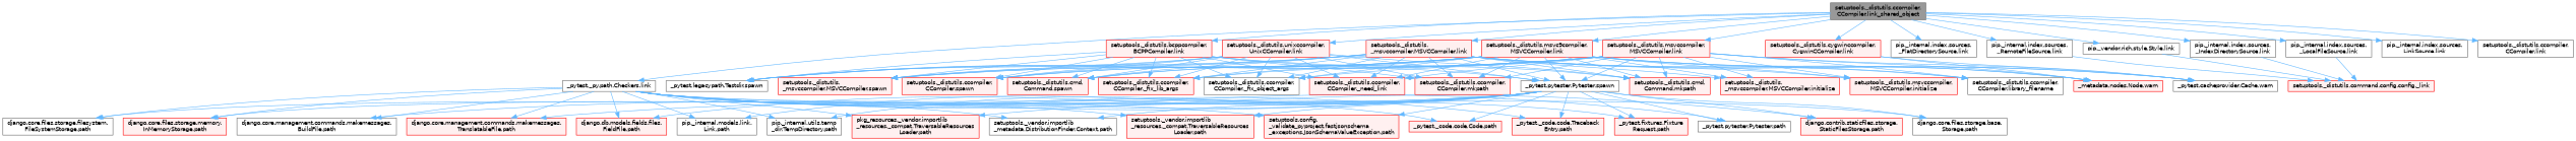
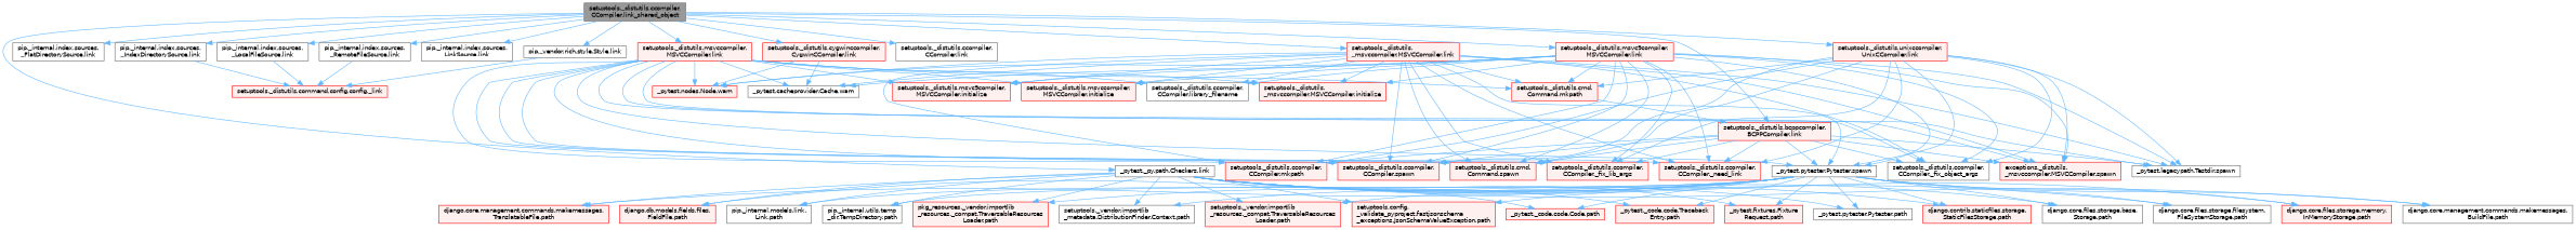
  digraph {
    rankdir=TB
    node [color=red fillcolor="#FFF0F0" fontname=Helvetica fontsize=10 shape=box style=filled]
    edge [color=steelblue1 fontname=Helvetica fontsize=10 labelfontname=Helvetica labelfontsize=10 style=solid]
    n1 [color=gray40 fillcolor=grey60 fontcolor=black height=0.2 label="setuptools._distutils.ccompiler.\lCCompiler.link_shared_object" width=0.4]
    n2 [color=grey40 fillcolor=white height=0.2 label="_pytest._py.path.Checkers.link" width=0.4]
    n3 [color=grey40 fillcolor=white height=0.2 label="pip._internal.index.sources.\l_FlatDirectorySource.link" width=0.4]
    n4 [color=grey40 fillcolor=white height=0.2 label="pip._internal.index.sources.\l_IndexDirectorySource.link" width=0.4]
    n5 [color=grey40 fillcolor=white height=0.2 label="pip._internal.index.sources.\l_LocalFileSource.link" width=0.4]
    n6 [color=grey40 fillcolor=white height=0.2 label="pip._internal.index.sources.\l_RemoteFileSource.link" width=0.4]
    n7 [color=grey40 fillcolor=white height=0.2 label="pip._internal.index.sources.\lLinkSource.link" width=0.4]
    n8 [color=grey40 fillcolor=white height=0.2 label="pip._vendor.rich.style.Style.link" width=0.4]
    n9 [height=0.2 label="setuptools._distutils.\l_msvccompiler.MSVCCompiler.link" width=0.4]
    n10 [height=0.2 label="setuptools._distutils.bcppcompiler.\lBCPPCompiler.link" width=0.4]
    n11 [color=grey40 fillcolor=white height=0.2 label="setuptools._distutils.ccompiler.\lCCompiler.link" width=0.4]
    n12 [height=0.2 label="setuptools._distutils.cygwinccompiler.\lCygwinCCompiler.link" width=0.4]
    n13 [height=0.2 label="setuptools._distutils.msvc9compiler.\lMSVCCompiler.link" width=0.4]
    n14 [height=0.2 label="setuptools._distutils.msvccompiler.\lMSVCCompiler.link" width=0.4]
    n15 [height=0.2 label="setuptools._distutils.unixccompiler.\lUnixCCompiler.link" width=0.4]
    n16 [height=0.2 label="_pytest._code.code.Code.path" width=0.4]
    n17 [height=0.2 label="_pytest._code.code.Traceback\lEntry.path" width=0.4]
    n18 [height=0.2 label="_pytest.fixtures.Fixture\lRequest.path" width=0.4]
    n19 [color=grey40 fillcolor=white height=0.2 label="_pytest.pytester.Pytester.path" width=0.4]
    n20 [height=0.2 label="django.contrib.staticfiles.storage.\lStaticFilesStorage.path" width=0.4]
    n21 [color=grey40 fillcolor=white height=0.2 label="django.core.files.storage.base.\lStorage.path" width=0.4]
    n22 [color=grey40 fillcolor=white height=0.2 label="django.core.files.storage.filesystem.\lFileSystemStorage.path" width=0.4]
    n23 [height=0.2 label="django.core.files.storage.memory.\lInMemoryStorage.path" width=0.4]
    n24 [color=grey40 fillcolor=white height=0.2 label="django.core.management.commands.makemessages.\lBuildFile.path" width=0.4]
    n25 [height=0.2 label="django.core.management.commands.makemessages.\lTranslatableFile.path" width=0.4]
    n26 [height=0.2 label="django.db.models.fields.files.\lFieldFile.path" width=0.4]
    n27 [color=grey40 fillcolor=white height=0.2 label="pip._internal.models.link.\lLink.path" width=0.4]
    n28 [color=grey40 fillcolor=white height=0.2 label="pip._internal.utils.temp\l_dir.TempDirectory.path" width=0.4]
    n29 [height=0.2 label="pkg_resources._vendor.importlib\l_resources._compat.TraversableResources\lLoader.path" width=0.4]
    n30 [color=grey40 fillcolor=white height=0.2 label="setuptools._vendor.importlib\l_metadata.DistributionFinder.Context.path" width=0.4]
    n31 [height=0.2 label="setuptools._vendor.importlib\l_resources._compat.TraversableResources\lLoader.path" width=0.4]
    n32 [height=0.2 label="setuptools.config.\l_validate_pyproject.fastjsonschema\l_exceptions.JsonSchemaValueException.path" width=0.4]
    n33 [height=0.2 label="setuptools._distutils.command.config.config._link" width=0.4]
    n34 [height=0.2 label="setuptools._distutils.ccompiler.\lCCompiler._fix_lib_args" width=0.4]
    n35 [color=grey40 fillcolor=white height=0.2 label="setuptools._distutils.ccompiler.\lCCompiler._fix_object_args" width=0.4]
    n36 [height=0.2 label="setuptools._distutils.ccompiler.\lCCompiler._need_link" width=0.4]
    n37 [height=0.2 label="setuptools._distutils.\l_msvccompiler.MSVCCompiler.initialize" width=0.4]
+   n38 [height=0.2 label="setuptools._distutils.msvc9compiler.\lMSVCCompiler.initialize" width=0.4]
    n39 [height=0.2 label="setuptools._distutils.msvccompiler.\lMSVCCompiler.initialize" width=0.4]
    n40 [color=grey40 fillcolor=white height=0.2 label="setuptools._distutils.ccompiler.\lCCompiler.library_filename" width=0.4]
    n41 [height=0.2 label="setuptools._distutils.ccompiler.\lCCompiler.mkpath" width=0.4]
    n42 [height=0.2 label="setuptools._distutils.cmd.\lCommand.mkpath" width=0.4]
    n43 [color=grey40 fillcolor=white height=0.2 label="_pytest.legacypath.Testdir.spawn" width=0.4]
    n44 [color=grey40 fillcolor=white height=0.2 label="_pytest.pytester.Pytester.spawn" width=0.4]
-   n45 [height=0.2 label="setuptools._distutils.\l_msvccompiler.MSVCCompiler.spawn" width=0.4]
+   n45 [height=0.2 label="exceptions._distutils.\l_msvccompiler.MSVCCompiler.spawn" width=0.4]
    n46 [height=0.2 label="setuptools._distutils.ccompiler.\lCCompiler.spawn" width=0.4]
    n47 [height=0.2 label="setuptools._distutils.cmd.\lCommand.spawn" width=0.4]
    n48 [color=grey40 fillcolor=white height=0.2 label="_pytest.cacheprovider.Cache.warn" width=0.4]
-   n49 [height=0.2 label="_metadata.nodes.Node.warn" width=0.4]
+   n49 [height=0.2 label="_pytest.nodes.Node.warn" width=0.4]
    n1 -> n2
    n1 -> n3
    n1 -> n4
    n1 -> n5
    n1 -> n6
    n1 -> n7
    n1 -> n8
    n1 -> n9
    n1 -> n10
    n1 -> n11
    n1 -> n12
    n1 -> n13
    n1 -> n14
    n1 -> n15
    n2 -> n16
    n2 -> n17
    n2 -> n18
    n2 -> n19
    n2 -> n20
    n2 -> n21
    n2 -> n22
    n2 -> n23
    n2 -> n24
    n2 -> n25
    n2 -> n26
    n2 -> n27
    n2 -> n28
    n2 -> n29
    n2 -> n30
    n2 -> n31
    n2 -> n32
    n4 -> n33
    n5 -> n33
    n6 -> n33
    n8 -> n33
    n9 -> n34
    n9 -> n35
    n9 -> n36
    n9 -> n37
+   n9 -> n38
    n9 -> n39
    n9 -> n40
    n9 -> n41
    n9 -> n42
    n9 -> n43
    n9 -> n44
    n9 -> n45
    n9 -> n46
    n9 -> n47
    n9 -> n48
    n9 -> n49
    n10 -> n34
    n10 -> n35
    n10 -> n36
    n10 -> n41
-   n10 -> n42
+   n42 -> n10
    n10 -> n43
    n10 -> n44
    n10 -> n45
    n10 -> n46
    n10 -> n47
    n12 -> n48
    n12 -> n49
    n13 -> n34
    n13 -> n35
    n13 -> n36
    n13 -> n37
+   n13 -> n38
    n13 -> n39
    n13 -> n40
    n13 -> n41
    n13 -> n42
    n13 -> n43
    n13 -> n44
    n13 -> n45
    n13 -> n46
    n13 -> n47
    n13 -> n48
    n13 -> n49
    n14 -> n34
    n14 -> n35
    n14 -> n36
    n14 -> n37
+   n14 -> n38
    n14 -> n39
    n14 -> n40
    n14 -> n41
    n14 -> n42
    n14 -> n43
    n14 -> n44
    n14 -> n45
    n14 -> n46
    n14 -> n47
    n14 -> n48
    n14 -> n49
    n15 -> n34
    n15 -> n35
    n15 -> n36
    n15 -> n41
    n15 -> n42
    n15 -> n43
    n15 -> n44
    n15 -> n45
    n15 -> n46
    n15 -> n47
    n44 -> n16
    n44 -> n17
    n44 -> n18
    n44 -> n19
    n44 -> n20
    n44 -> n21
    n44 -> n22
    n44 -> n23
    n44 -> n24
    n44 -> n25
    n44 -> n26
    n44 -> n27
    n44 -> n28
    n44 -> n29
    n44 -> n30
    n44 -> n31
    n44 -> n32
  }
